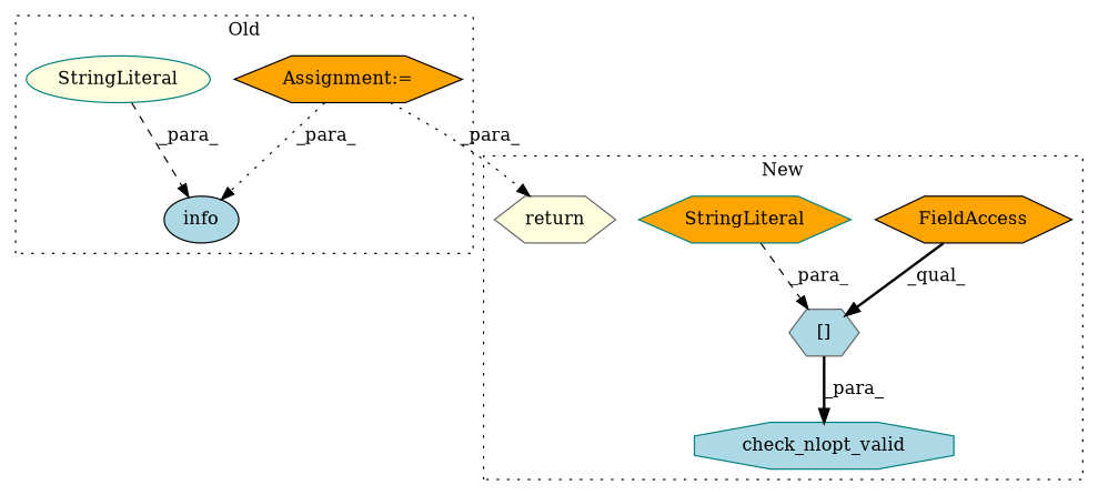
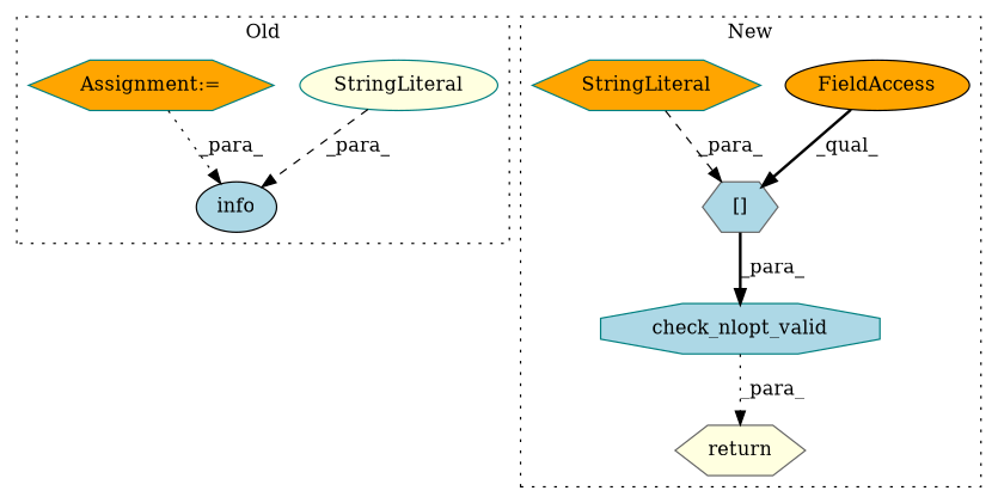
  digraph {
    node [a=32 color=teal fillcolor=lightblue l=6 shape=hexagon style=filled]
    edge [style=dashed]
    n1 [color=black l="5,1" label=info s="1262,1335" shape=ellipse]
    n2 [a=45 fillcolor=lightyellow l=68 label=StringLiteral s=1267 shape=ellipse]
-   n3 [a=7 color=black fillcolor=orange label="Assignment:=" s=1059]
+   n3 [a=7 fillcolor=orange label="Assignment:=" s=1059]
    n4 [l="18,1" label=check_nlopt_valid s="1103,1147" shape=octagon]
    n5 [a=2 color=gray40 l="19,1" label="[]" s="1121,1146"]
-   n6 [a=22 color=black fillcolor=orange l=18 label=FieldAccess s=1121]
+   n6 [a=22 color=black fillcolor=orange l=18 label=FieldAccess s=1121 shape=ellipse]
    n7 [a=45 fillcolor=orange label=StringLiteral s=1140]
    n8 [a=41 color=gray40 fillcolor=lightyellow l=7 label=return s=1096]
    subgraph cluster_1 {
      label=Old
      style=dotted
      n1
      n2
      n3
    }
    subgraph cluster_2 {
      label=New
      style=dotted
      n4
      n5
      n6
      n7
      n8
    }
    n2 -> n1 [label=_para_]
    n3 -> n1 [label=_para_ style=dotted]
-   n3 -> n8 [label=_para_ style=dotted]
+   n4 -> n8 [label=_para_ style=dotted]
    n5 -> n4 [label=_para_ style=bold]
    n6 -> n5 [label=_qual_ style=bold]
    n7 -> n5 [label=_para_]
  }
